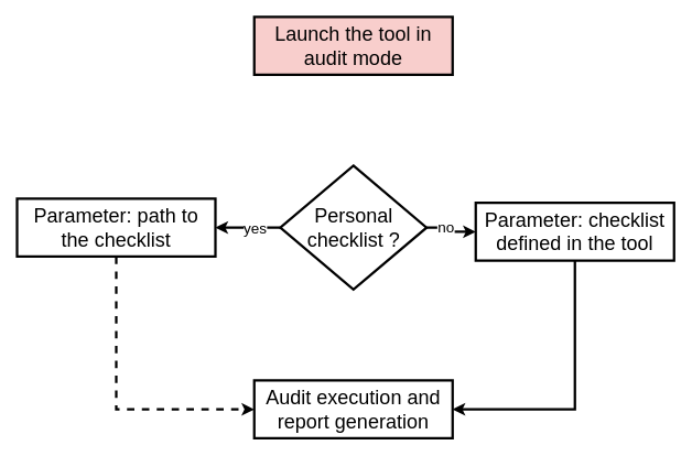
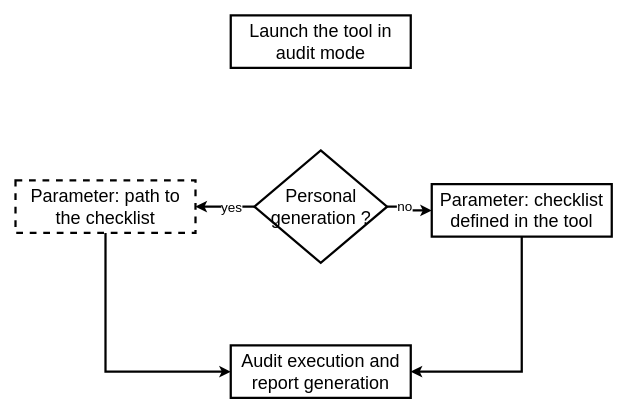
  <mxCell id="0" />
  <mxCell id="1" parent="0" />
- <mxCell id="2" value="&lt;font style=&quot;font-size: 24px&quot;&gt;Launch the tool in audit mode&lt;/font&gt;" style="rounded=0;whiteSpace=wrap;html=1;strokeWidth=3;fillColor=#f8cecc;" vertex="1" parent="1"><mxGeometry x="307" y="20" width="240" height="70" as="geometry" /></mxCell>
+ <mxCell id="2" value="&lt;font style=&quot;font-size: 24px&quot;&gt;Launch the tool in audit mode&lt;/font&gt;" style="rounded=0;whiteSpace=wrap;html=1;strokeWidth=3;" vertex="1" parent="1"><mxGeometry x="307" y="20" width="240" height="70" as="geometry" /></mxCell>
  <mxCell id="3" value="&lt;font style=&quot;font-size: 24px&quot;&gt;Audit execution and report generation&lt;/font&gt;" style="rounded=0;whiteSpace=wrap;html=1;strokeWidth=3;" vertex="1" parent="1"><mxGeometry x="307" y="460" width="240" height="70" as="geometry" /></mxCell>
  <mxCell id="4" style="edgeStyle=orthogonalEdgeStyle;rounded=0;orthogonalLoop=1;jettySize=auto;html=1;strokeWidth=3;" edge="1" parent="1" source="8" target="10"><mxGeometry relative="1" as="geometry"><mxPoint x="180" y="330" as="targetPoint" /></mxGeometry></mxCell>
  <mxCell id="5" value="&lt;font style=&quot;font-size: 18px&quot;&gt;yes&lt;/font&gt;" style="edgeLabel;html=1;align=center;verticalAlign=middle;resizable=0;points=[];" vertex="1" connectable="0" parent="4"><mxGeometry x="-0.204" y="4" relative="1" as="geometry"><mxPoint y="-4" as="offset" /></mxGeometry></mxCell>
  <mxCell id="6" style="edgeStyle=orthogonalEdgeStyle;rounded=0;orthogonalLoop=1;jettySize=auto;html=1;entryX=0;entryY=0.5;entryDx=0;entryDy=0;strokeWidth=3;" edge="1" parent="1" source="8" target="12"><mxGeometry relative="1" as="geometry" /></mxCell>
  <mxCell id="7" value="&lt;font style=&quot;font-size: 18px&quot;&gt;no&lt;/font&gt;" style="edgeLabel;html=1;align=center;verticalAlign=middle;resizable=0;points=[];" vertex="1" connectable="0" parent="6"><mxGeometry x="-0.301" y="1" relative="1" as="geometry"><mxPoint as="offset" /></mxGeometry></mxCell>
- <mxCell id="8" value="&lt;font style=&quot;font-size: 24px&quot;&gt;Personal checklist ?&lt;/font&gt;" style="rhombus;whiteSpace=wrap;html=1;strokeWidth=3;" vertex="1" parent="1"><mxGeometry x="338.5" y="200" width="177" height="150" as="geometry" /></mxCell>
- <mxCell id="9" style="edgeStyle=orthogonalEdgeStyle;rounded=0;orthogonalLoop=1;jettySize=auto;html=1;entryX=0;entryY=0.5;entryDx=0;entryDy=0;exitX=0.5;exitY=1;exitDx=0;exitDy=0;strokeWidth=3;dashed=1;" edge="1" parent="1" source="10" target="3"><mxGeometry relative="1" as="geometry" /></mxCell>
- <mxCell id="10" value="&lt;font style=&quot;font-size: 24px&quot;&gt;Parameter: path to the checklist&lt;/font&gt;" style="rounded=0;whiteSpace=wrap;html=1;strokeWidth=3;" vertex="1" parent="1"><mxGeometry x="20" y="240" width="240" height="70" as="geometry" /></mxCell>
+ <mxCell id="8" value="&lt;font style=&quot;font-size: 24px&quot;&gt;Personal generation ?&lt;/font&gt;" style="rhombus;whiteSpace=wrap;html=1;strokeWidth=3;" vertex="1" parent="1"><mxGeometry x="338.5" y="200" width="177" height="150" as="geometry" /></mxCell>
+ <mxCell id="9" style="edgeStyle=orthogonalEdgeStyle;rounded=0;orthogonalLoop=1;jettySize=auto;html=1;entryX=0;entryY=0.5;entryDx=0;entryDy=0;exitX=0.5;exitY=1;exitDx=0;exitDy=0;strokeWidth=3;" edge="1" parent="1" source="10" target="3"><mxGeometry relative="1" as="geometry" /></mxCell>
+ <mxCell id="10" value="&lt;font style=&quot;font-size: 24px&quot;&gt;Parameter: path to the checklist&lt;/font&gt;" style="rounded=0;whiteSpace=wrap;html=1;strokeWidth=3;dashed=1;" vertex="1" parent="1"><mxGeometry x="20" y="240" width="240" height="70" as="geometry" /></mxCell>
  <mxCell id="11" style="edgeStyle=orthogonalEdgeStyle;rounded=0;orthogonalLoop=1;jettySize=auto;html=1;exitX=0.5;exitY=1;exitDx=0;exitDy=0;entryX=1;entryY=0.5;entryDx=0;entryDy=0;strokeWidth=3;" edge="1" parent="1" source="12" target="3"><mxGeometry relative="1" as="geometry" /></mxCell>
  <mxCell id="12" value="&lt;font style=&quot;font-size: 24px&quot;&gt;Parameter: checklist defined in the tool&lt;/font&gt;" style="rounded=0;whiteSpace=wrap;html=1;strokeWidth=3;" vertex="1" parent="1"><mxGeometry x="575" y="245" width="240" height="70" as="geometry" /></mxCell>
